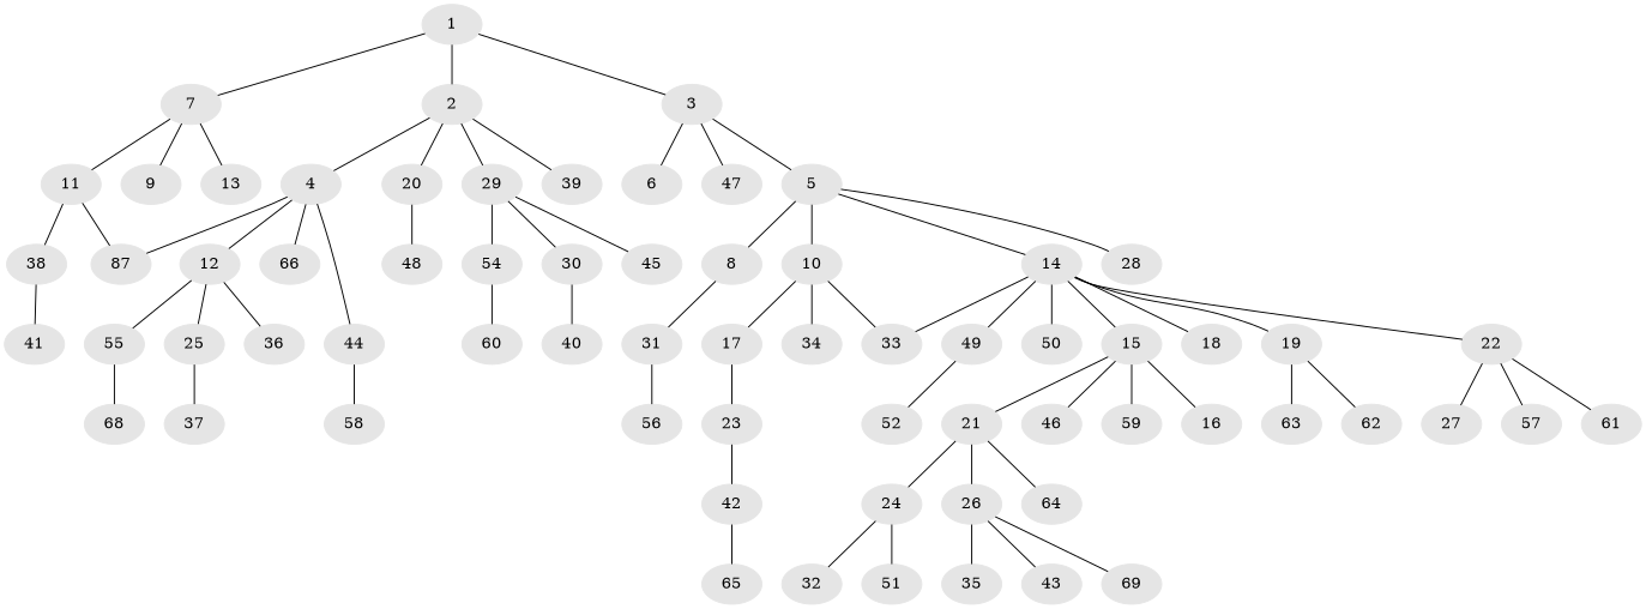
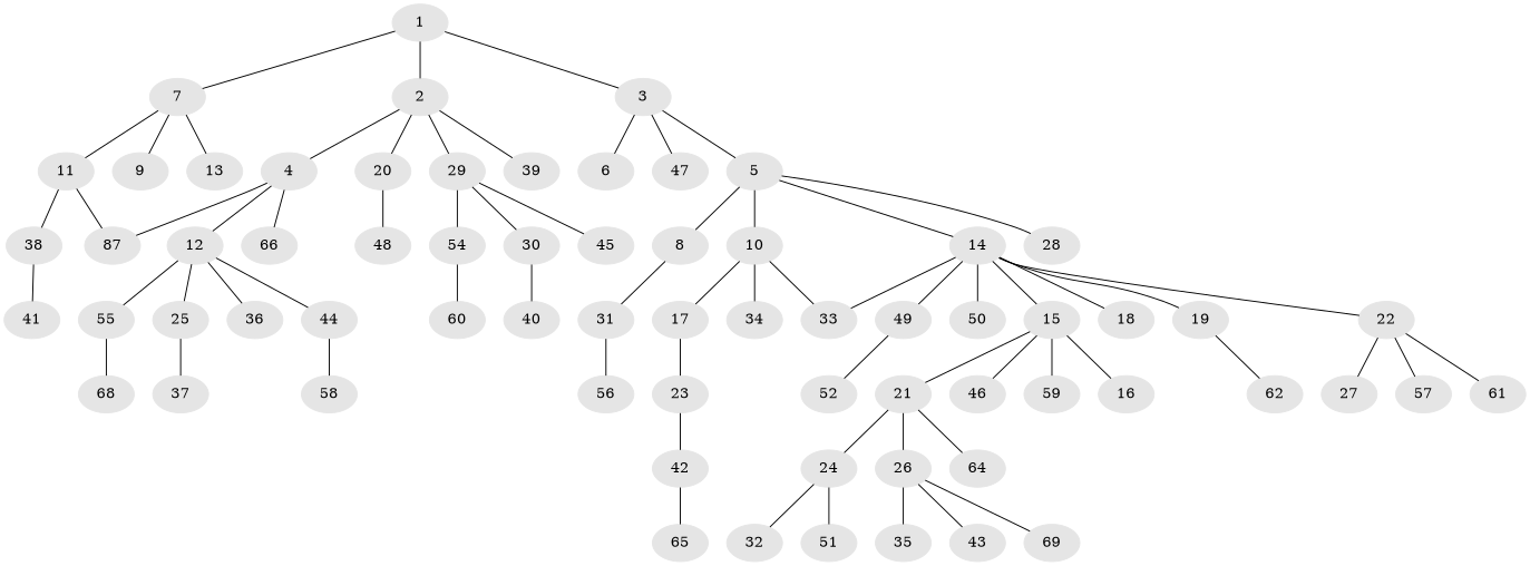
  graph {
    node [color=gray90 style=filled]
    1
    2
    3
    7
    4
    20
    29
    39
    5
    6
    47
    8
    10
    14
    28
    9
    11
    13
    12
    44
    66
    n22 [label=87]
    48
    30
    45
    54
    25
    36
    55
    58
    31
    17
    33
    34
    15
    18
    19
    22
    49
    50
    38
    56
    23
    41
    37
    68
    16
    21
    46
    59
    62
-   63
    27
    57
    61
    52
    24
    26
    64
    42
    32
    51
    35
    43
    69
    65
    40
    60
    1 -- 2
    1 -- 3
    1 -- 7
    2 -- 4
    2 -- 20
    2 -- 29
    2 -- 39
    3 -- 5
    3 -- 6
    3 -- 47
    7 -- 9
    7 -- 11
    7 -- 13
    4 -- 12
-   4 -- 44
+   12 -- 44
    4 -- 66
    4 -- n22
    20 -- 48
    29 -- 30
    29 -- 45
    29 -- 54
    5 -- 8
    5 -- 10
    5 -- 14
    5 -- 28
    8 -- 31
    10 -- 17
    10 -- 33
    10 -- 34
    14 -- 33
    14 -- 15
    14 -- 18
    14 -- 19
    14 -- 22
    14 -- 49
    14 -- 50
    11 -- n22
    11 -- 38
    12 -- 25
    12 -- 36
    12 -- 55
    44 -- 58
    30 -- 40
    54 -- 60
    25 -- 37
    55 -- 68
    31 -- 56
    17 -- 23
    15 -- 16
    15 -- 21
    15 -- 46
    15 -- 59
    19 -- 62
-   19 -- 63
    22 -- 27
    22 -- 57
    22 -- 61
    49 -- 52
    38 -- 41
    23 -- 42
    21 -- 24
    21 -- 26
    21 -- 64
    24 -- 32
    24 -- 51
    26 -- 35
    26 -- 43
    26 -- 69
    42 -- 65
  }
